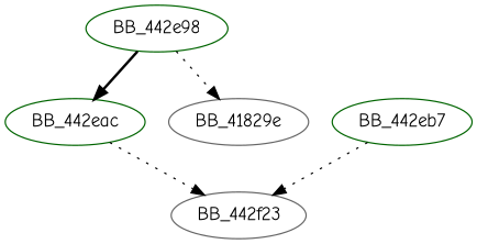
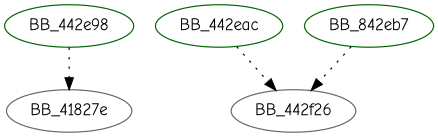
  digraph {
    fontname="Comic Neue"
    node [color=darkgreen fontname="Comic Neue"]
    edge [fontname="Comic Neue" style=dotted]
    BB_442e98
    BB_442eac
-   BB_41827e [color=gray40 label=BB_41829e]
-   BB_442f23 [color=gray40]
-   BB_442eb7
-   BB_442e98 -> BB_442eac [style=bold]
+   BB_41827e [color=gray40]
+   BB_442f23 [color=gray40 label=BB_442f26]
+   BB_442eb7 [label=BB_842eb7]
    BB_442e98 -> BB_41827e
    BB_442eac -> BB_442f23
    BB_442eb7 -> BB_442f23
  }
